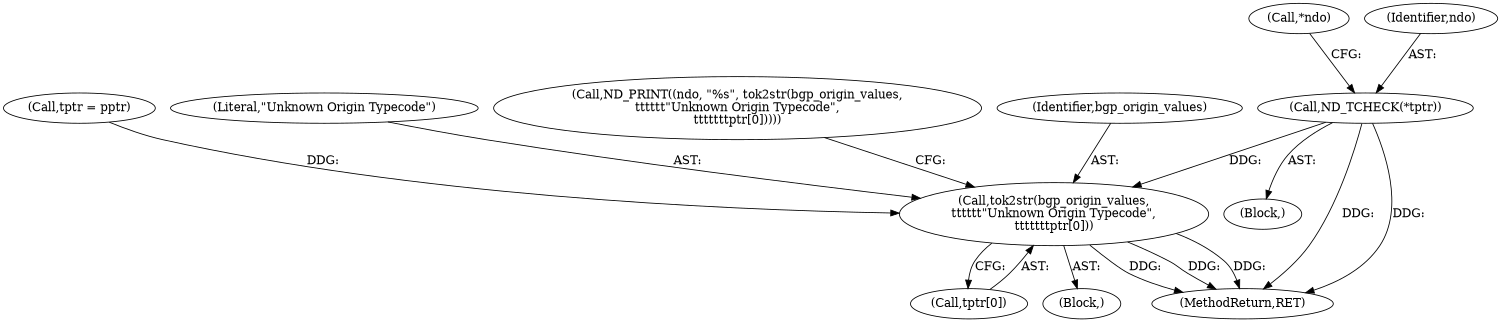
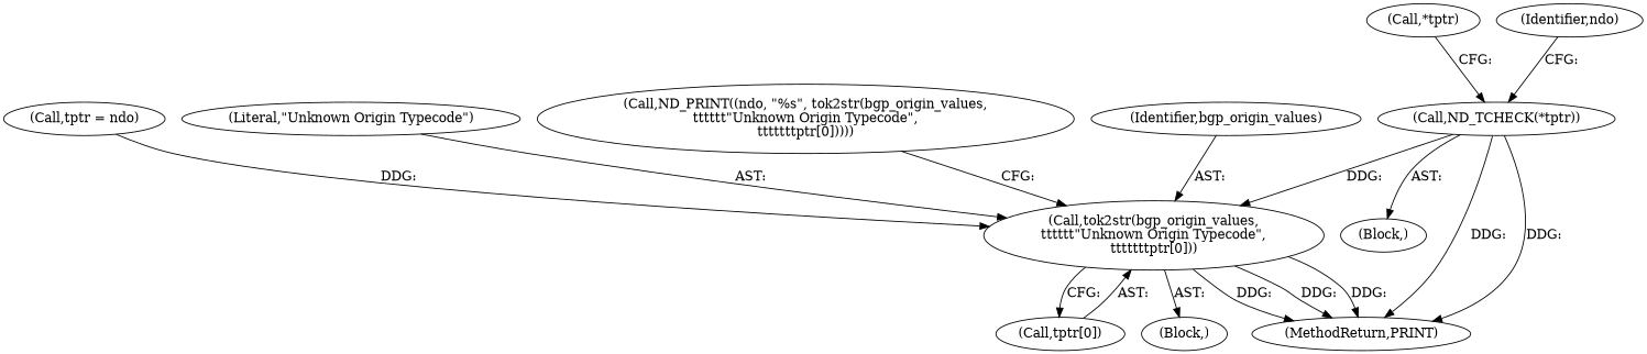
  digraph {
    n1 [label="(Call,ND_TCHECK(*tptr))"]
    n2 [label="(Call,tok2str(bgp_origin_values,\n\t\t\t\t\t\t\"Unknown Origin Typecode\",\n\t\t\t\t\t\ttptr[0]))"]
    n3 [label="(Block,)"]
-   n4 [label="(MethodReturn,RET)"]
+   n4 [label="(MethodReturn,PRINT)"]
    n5 [label="(Call,tptr[0])"]
    n6 [label="(Block,)"]
-   n7 [label="(Call,*ndo)"]
-   n8 [label="(Call,tptr = pptr)"]
+   n7 [label="(Call,*tptr)"]
+   n8 [label="(Call,tptr = ndo)"]
    n9 [label="(Literal,\"Unknown Origin Typecode\")"]
    n10 [label="(Identifier,ndo)"]
    n11 [label="(Call,ND_PRINT((ndo, \"%s\", tok2str(bgp_origin_values,\n\t\t\t\t\t\t\"Unknown Origin Typecode\",\n\t\t\t\t\t\ttptr[0]))))"]
    n12 [label="(Identifier,bgp_origin_values)"]
    n1 -> n2 [label="DDG: "]
    n1 -> n3 [label="AST: "]
    n1 -> n4 [label="DDG: "]
    n1 -> n4 [label="DDG: "]
    n2 -> n4 [label="DDG: "]
    n2 -> n4 [label="DDG: "]
    n2 -> n4 [label="DDG: "]
    n2 -> n5 [label="CFG: "]
    n2 -> n6 [label="AST: "]
    n5 -> n2 [label="AST: "]
    n7 -> n1 [label="CFG: "]
    n8 -> n2 [label="DDG: "]
    n9 -> n2 [label="AST: "]
-   n10 -> n1 [label="AST: "]
+   n10 -> n1 [label="CFG: "]
    n11 -> n2 [label="CFG: "]
    n12 -> n2 [label="AST: "]
  }
